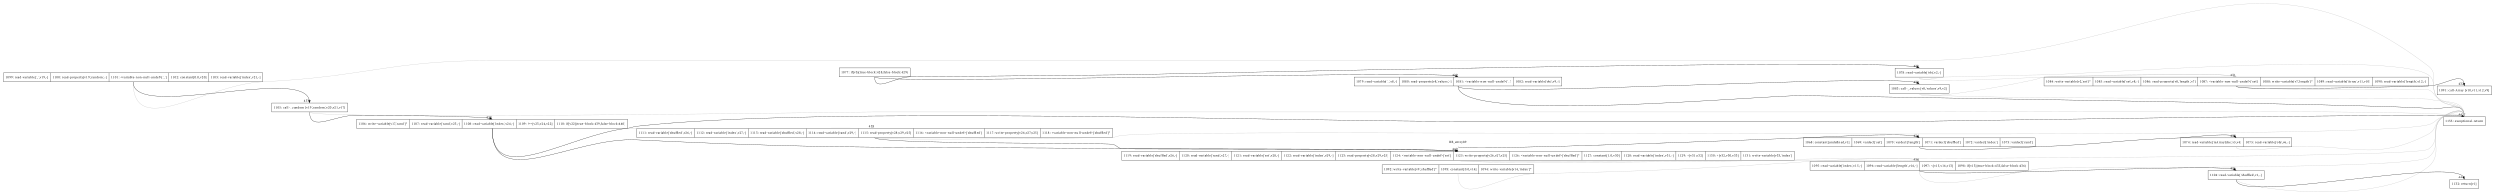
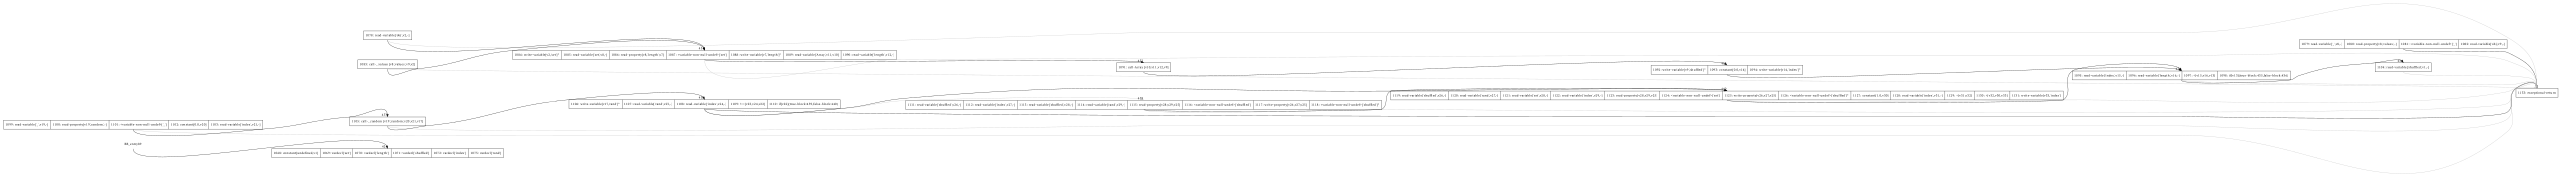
  digraph {
    fontname="PT Serif"
    rankdir=LR
    node [fontname="PT Serif" shape=record]
    edge [fontname="PT Serif" headport=n tailport=s]
    n1 [label=BB_entry89 shape=none]
    n2 [label="{1068: constant[undefined,v1]|1069: vardecl['set']|1070: vardecl['length']|1071: vardecl['shuffled']|1072: vardecl['index']|1073: vardecl['rand']}"]
-   n3 [label="{1074: read-variable['isArrayLike',v5,v4]|1075: read-variable['obj',v6,-]}"]
    n4 [label="{1133: exceptional-return}"]
-   n5 [label="{1077: if[v3](true-block:428,false-block:429)}"]
    n6 [label="{1078: read-variable['obj',v2,-]}"]
    n7 [label="{1079: read-variable['_',v8,-]|1080: read-property[v8,'values',-]|1081: \<variable-non-null-undef\>['_']|1082: read-variable['obj',v9,-]}"]
    n8 [label="{1084: write-variable[v2,'set']*|1085: read-variable['set',v8,-]|1086: read-property[v8,'length',v7]|1087: \<variable-non-null-undef\>['set']|1088: write-variable[v7,'length']*|1089: read-variable['Array',v11,v10]|1090: read-variable['length',v12,-]}"]
    n9 [label="{1083: call-_.values [v8,'values',v9,v2]}"]
    n10 [label="{1091: call-Array [v10,v11,v12,v9]}"]
    n11 [label="{1092: write-variable[v9,'shuffled']*|1093: constant[0.0,v14]|1094: write-variable[v14,'index']*}"]
    n12 [label="{1095: read-variable['index',v15,-]|1096: read-variable['length',v16,-]|1097: \<[v15,v16,v13]|1098: if[v13](true-block:435,false-block:436)}"]
    n13 [label="{1104: read-variable['shuffled',v1,-]}"]
    n14 [label="{1099: read-variable['_',v19,-]|1100: read-property[v19,'random',-]|1101: \<variable-non-null-undef\>['_']|1102: constant[0.0,v20]|1103: read-variable['index',v21,-]}"]
    n15 [label="{1105: call-_.random [v19,'random',v20,v21,v17]}"]
-   n16 [label="{1132: return[v1]}"]
    n17 [label="{1106: write-variable[v17,'rand']*|1107: read-variable['rand',v23,-]|1108: read-variable['index',v24,-]|1109: !==[v23,v24,v22]|1110: if[v22](true-block:439,false-block:440)}"]
    n18 [label="{1111: read-variable['shuffled',v26,-]|1112: read-variable['index',v27,-]|1113: read-variable['shuffled',v28,-]|1114: read-variable['rand',v29,-]|1115: read-property[v28,v29,v25]|1116: \<variable-non-null-undef\>['shuffled']|1117: write-property[v26,v27,v25]|1118: \<variable-non-null-undef\>['shuffled']*}"]
    n19 [label="{1119: read-variable['shuffled',v26,-]|1120: read-variable['rand',v27,-]|1121: read-variable['set',v28,-]|1122: read-variable['index',v29,-]|1123: read-property[v28,v29,v25]|1124: \<variable-non-null-undef\>['set']|1125: write-property[v26,v27,v25]|1126: \<variable-non-null-undef\>['shuffled']*|1127: constant[1.0,v30]|1128: read-variable['index',v31,-]|1129: +[v31,v32]|1130: +[v32,v30,v33]|1131: write-variable[v33,'index']}"]
    n1 -> n2 [headlabel="    424"]
-   n2 -> n3 [headlabel="      425"]
-   n3 -> n4 [color=gray headlabel="      442"]
-   n5 -> n6 [headlabel="      428"]
-   n5 -> n7 [headlabel="      429"]
    n6 -> n4 [color=gray]
-   n6 -> n8 [headlabel="      431" color=gray]
+   n6 -> n8 [headlabel="      431"]
    n7 -> n4 [color=black]
-   n7 -> n9 [headlabel="      430"]
    n8 -> n4 [color=gray]
    n8 -> n10 [headlabel="      432"]
    n9 -> n4 [color=gray]
-   n9 -> n8 [color=gray]
-   n11 -> n12 [headlabel="      434" color=gray]
+   n9 -> n8
+   n10 -> n11 [headlabel="      433"]
+   n11 -> n12 [headlabel="      434"]
    n12 -> n4 [color=gray]
    n12 -> n13 [headlabel="      436"]
    n13 -> n4 [color=gray]
-   n13 -> n16 [headlabel="      441"]
    n14 -> n4 [color=gray]
    n14 -> n15 [headlabel="      437"]
    n15 -> n4 [color=gray]
    n15 -> n17 [headlabel="      438"]
    n17 -> n4 [color=black]
    n17 -> n18 [color=gray headlabel="      439"]
    n17 -> n19 [headlabel="      440"]
    n18 -> n4 [color=gray]
    n18 -> n19
    n19 -> n4 [color=gray]
-   n19 -> n12 [color=gray]
+   n19 -> n12
  }
